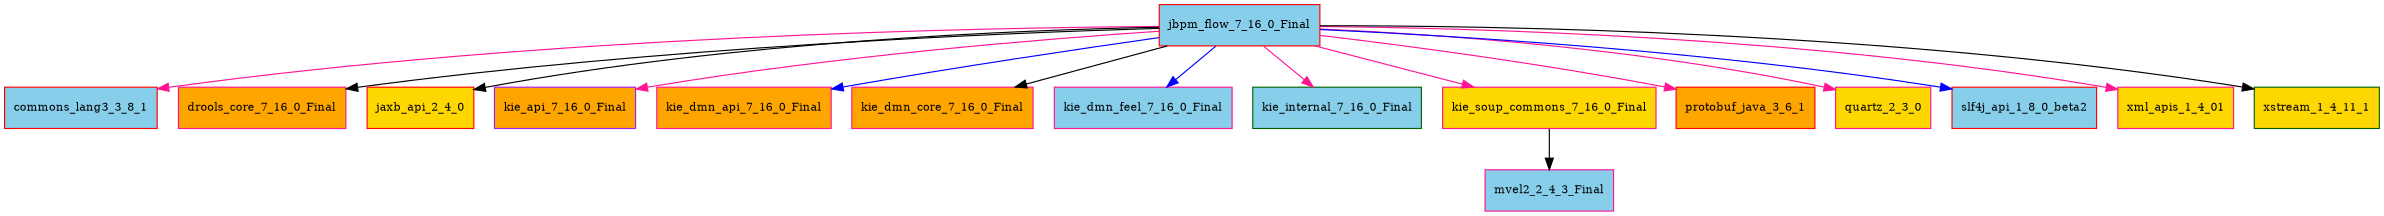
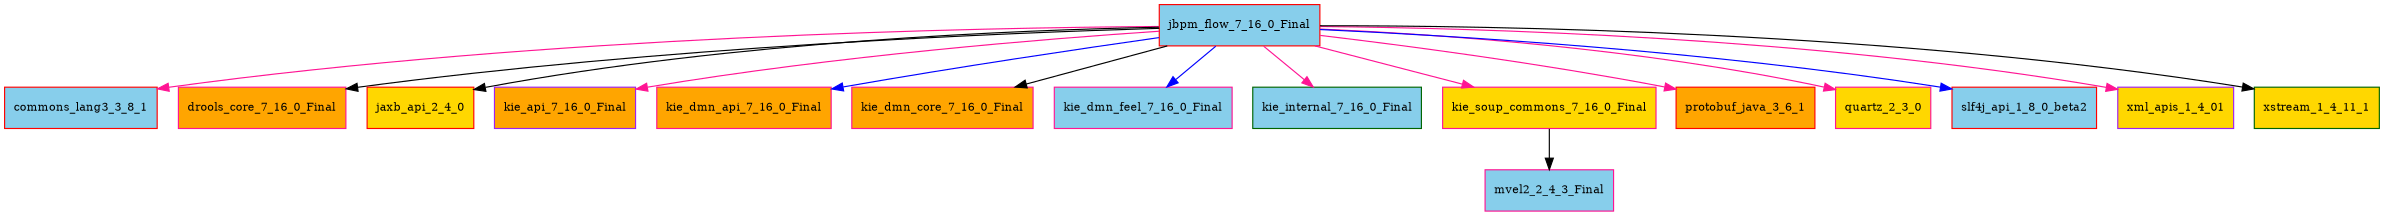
  digraph {
    node [color=deeppink fillcolor=skyblue fontsize=10.0 shape=box style=filled]
    edge [color=deeppink]
    jbpm_flow_7_16_0_Final [color=red]
    commons_lang3_3_8_1 [color=red]
    drools_core_7_16_0_Final [fillcolor=orange]
    jaxb_api_2_4_0 [color=red fillcolor=gold]
    kie_api_7_16_0_Final [color=purple fillcolor=orange]
    kie_dmn_api_7_16_0_Final [fillcolor=orange]
    kie_dmn_core_7_16_0_Final [fillcolor=orange]
    kie_dmn_feel_7_16_0_Final
    kie_internal_7_16_0_Final [color=darkgreen]
    kie_soup_commons_7_16_0_Final [fillcolor=gold]
    protobuf_java_3_6_1 [color=red fillcolor=orange]
    quartz_2_3_0 [fillcolor=gold]
    slf4j_api_1_8_0_beta2 [color=red]
-   xml_apis_1_4_01 [fillcolor=gold]
+   xml_apis_1_4_01 [color=purple fillcolor=gold]
    xstream_1_4_11_1 [color=darkgreen fillcolor=gold]
    mvel2_2_4_3_Final
    jbpm_flow_7_16_0_Final -> commons_lang3_3_8_1
    jbpm_flow_7_16_0_Final -> drools_core_7_16_0_Final [color=black]
    jbpm_flow_7_16_0_Final -> jaxb_api_2_4_0 [color=black]
    jbpm_flow_7_16_0_Final -> kie_api_7_16_0_Final
    jbpm_flow_7_16_0_Final -> kie_dmn_api_7_16_0_Final [color=blue]
    jbpm_flow_7_16_0_Final -> kie_dmn_core_7_16_0_Final [color=black]
    jbpm_flow_7_16_0_Final -> kie_dmn_feel_7_16_0_Final [color=blue]
    jbpm_flow_7_16_0_Final -> kie_internal_7_16_0_Final
    jbpm_flow_7_16_0_Final -> kie_soup_commons_7_16_0_Final
    jbpm_flow_7_16_0_Final -> protobuf_java_3_6_1
    jbpm_flow_7_16_0_Final -> quartz_2_3_0
    jbpm_flow_7_16_0_Final -> slf4j_api_1_8_0_beta2 [color=blue]
    jbpm_flow_7_16_0_Final -> xml_apis_1_4_01
    jbpm_flow_7_16_0_Final -> xstream_1_4_11_1 [color=black]
    kie_soup_commons_7_16_0_Final -> mvel2_2_4_3_Final [color=black]
  }
